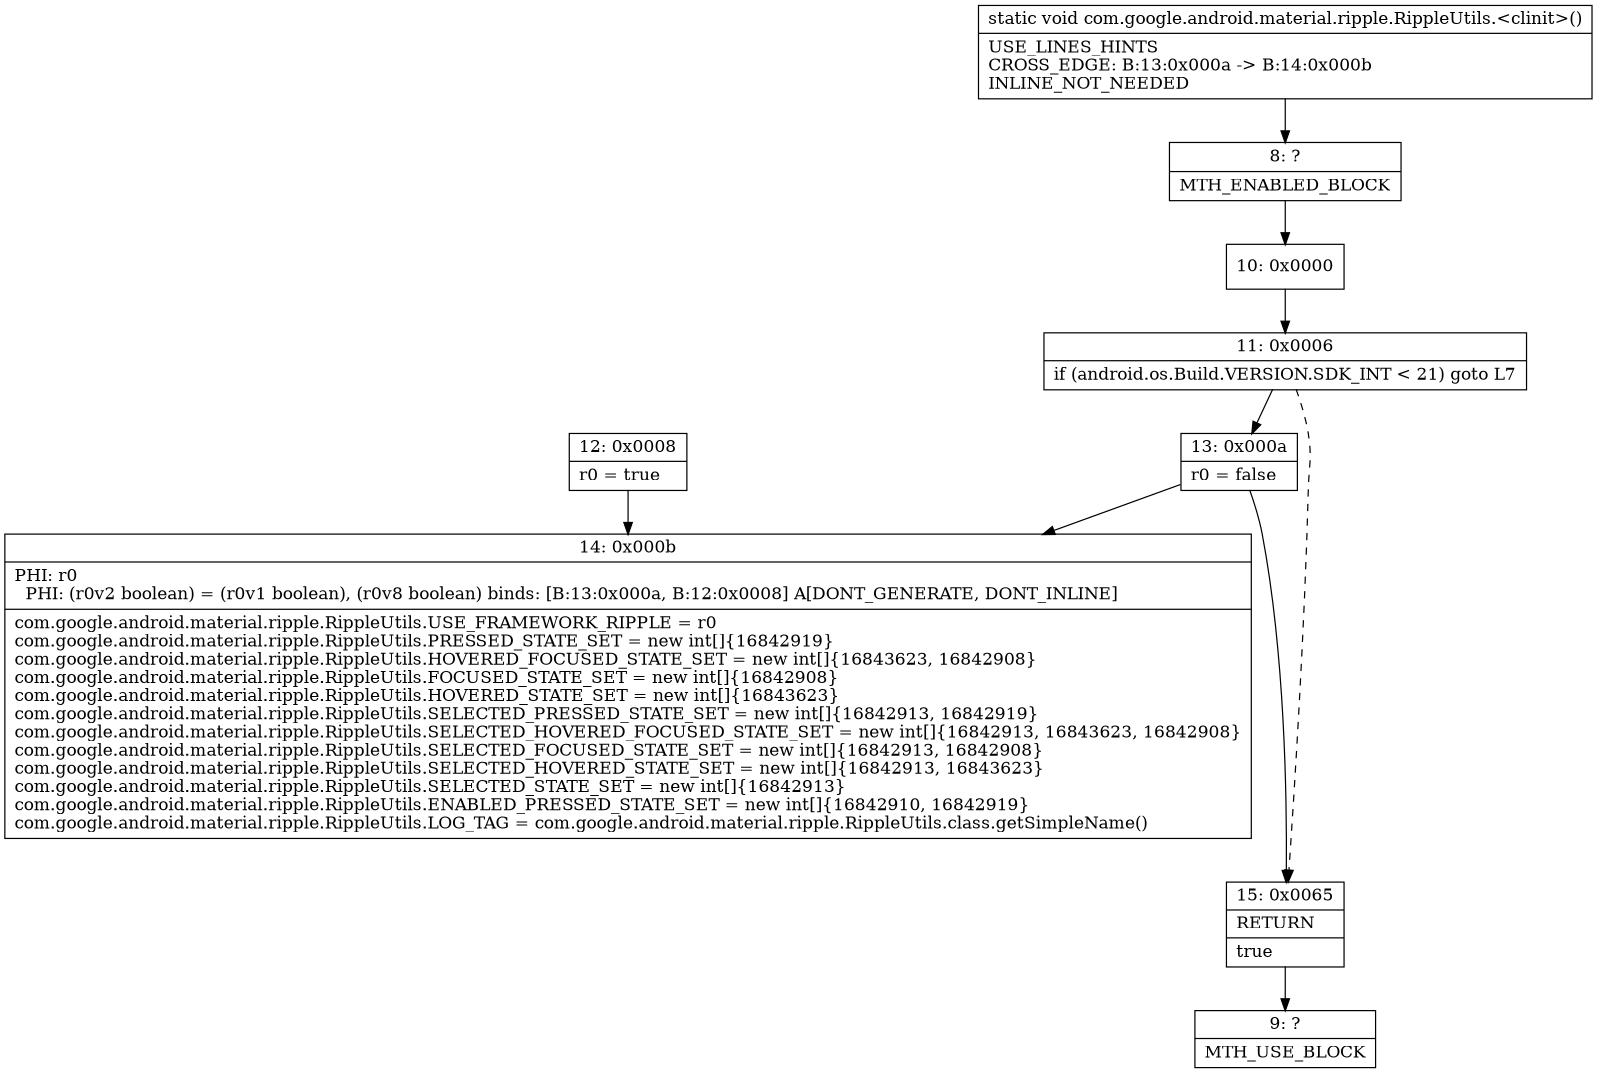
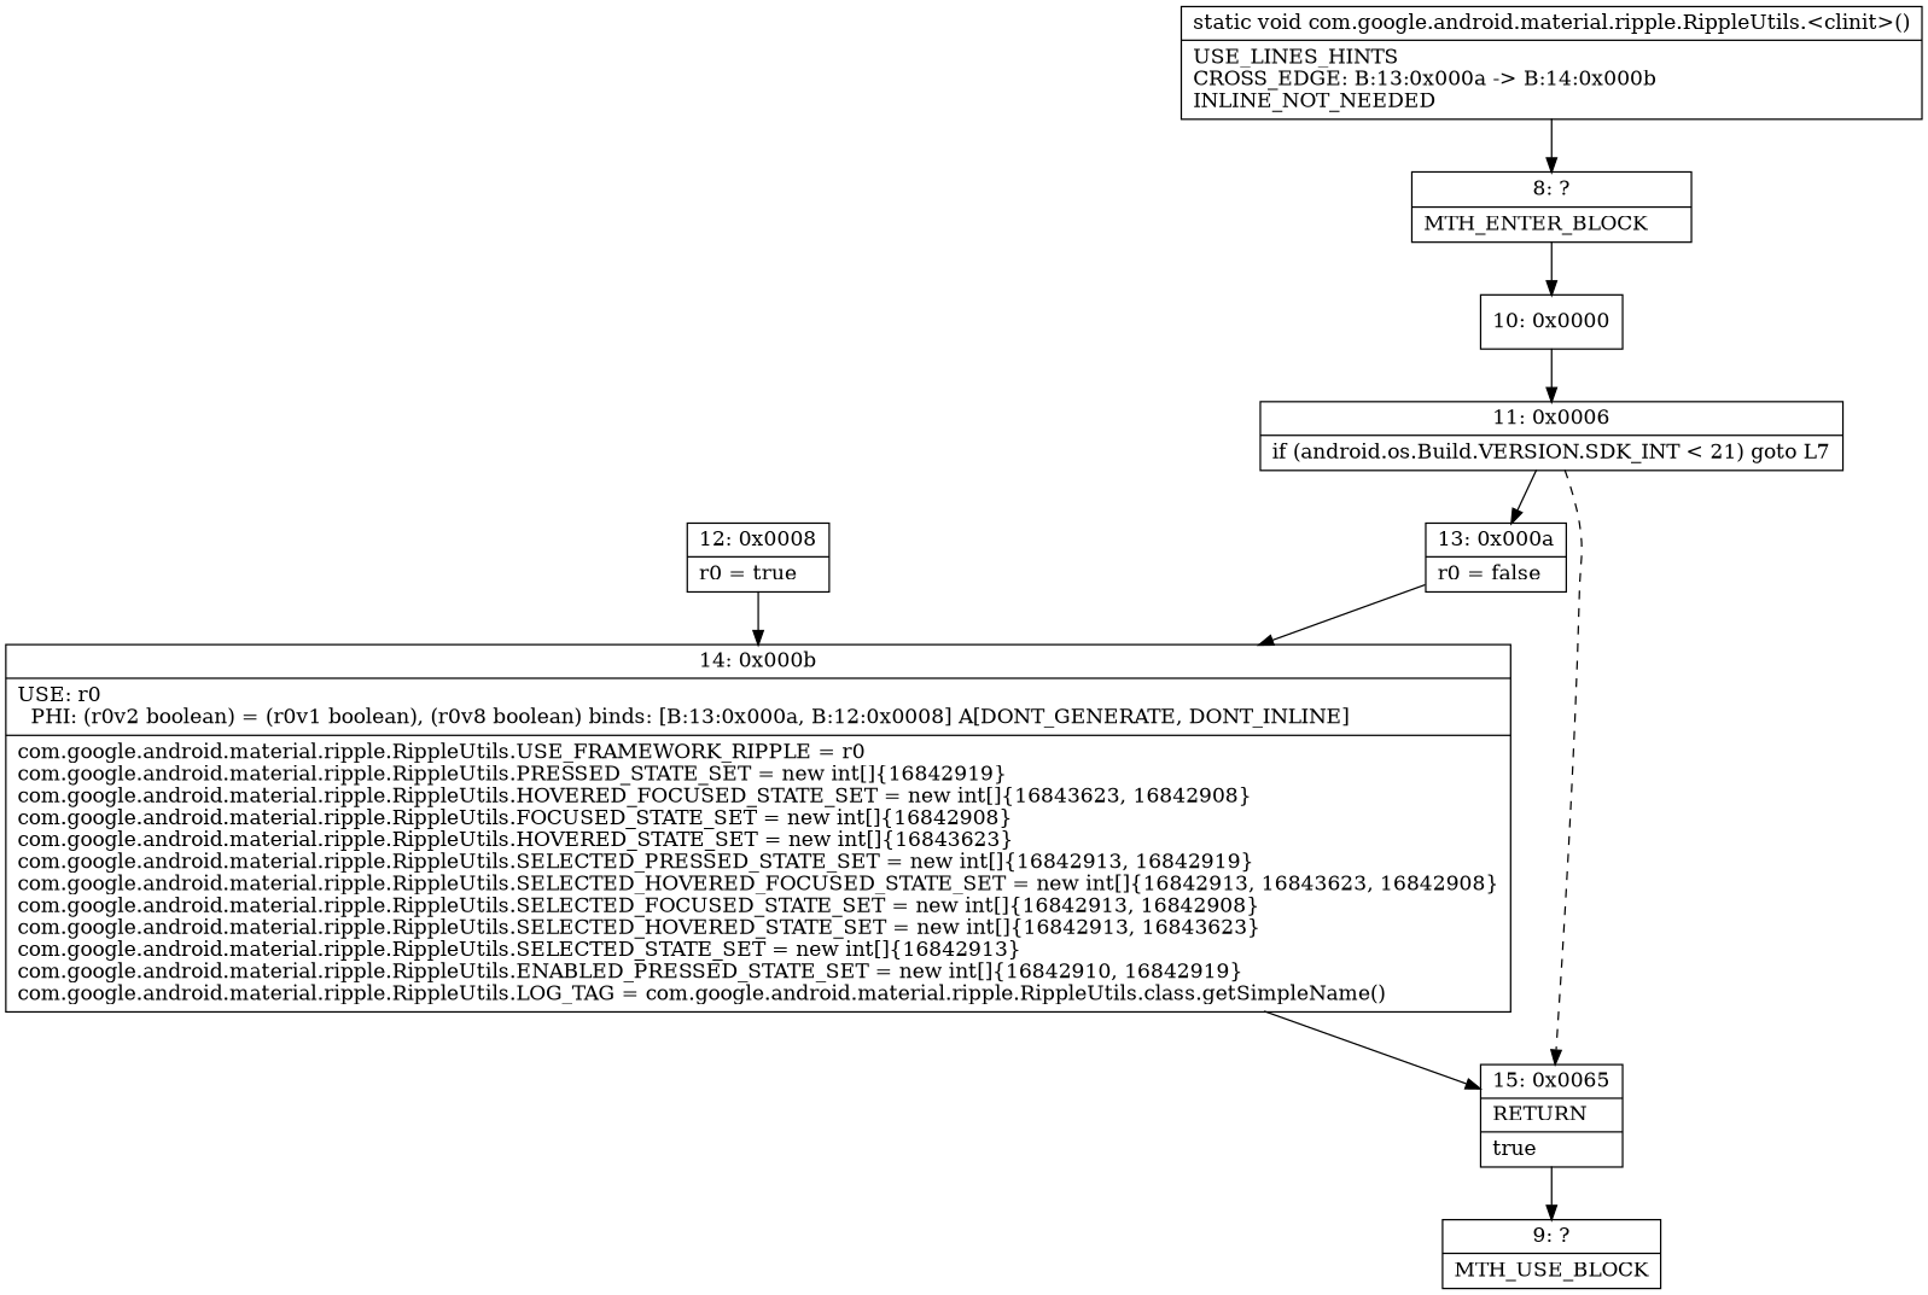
  digraph {
    node [shape=record]
-   n1 [label="{8\:\ ?|MTH_ENABLED_BLOCK\l}"]
+   n1 [label="{8\:\ ?|MTH_ENTER_BLOCK\l}"]
    n2 [label="{10\:\ 0x0000}"]
    n3 [label="{11\:\ 0x0006|if (android.os.Build.VERSION.SDK_INT \< 21) goto L7\l}"]
    n4 [label="{13\:\ 0x000a|r0 = false\l}"]
    n5 [label="{15\:\ 0x0065|RETURN\l|true\l}"]
    n6 [label="{12\:\ 0x0008|r0 = true\l}"]
-   n7 [label="{14\:\ 0x000b|PHI: r0 \l  PHI: (r0v2 boolean) = (r0v1 boolean), (r0v8 boolean) binds: [B:13:0x000a, B:12:0x0008] A[DONT_GENERATE, DONT_INLINE]\l|com.google.android.material.ripple.RippleUtils.USE_FRAMEWORK_RIPPLE = r0\lcom.google.android.material.ripple.RippleUtils.PRESSED_STATE_SET = new int[]\{16842919\}\lcom.google.android.material.ripple.RippleUtils.HOVERED_FOCUSED_STATE_SET = new int[]\{16843623, 16842908\}\lcom.google.android.material.ripple.RippleUtils.FOCUSED_STATE_SET = new int[]\{16842908\}\lcom.google.android.material.ripple.RippleUtils.HOVERED_STATE_SET = new int[]\{16843623\}\lcom.google.android.material.ripple.RippleUtils.SELECTED_PRESSED_STATE_SET = new int[]\{16842913, 16842919\}\lcom.google.android.material.ripple.RippleUtils.SELECTED_HOVERED_FOCUSED_STATE_SET = new int[]\{16842913, 16843623, 16842908\}\lcom.google.android.material.ripple.RippleUtils.SELECTED_FOCUSED_STATE_SET = new int[]\{16842913, 16842908\}\lcom.google.android.material.ripple.RippleUtils.SELECTED_HOVERED_STATE_SET = new int[]\{16842913, 16843623\}\lcom.google.android.material.ripple.RippleUtils.SELECTED_STATE_SET = new int[]\{16842913\}\lcom.google.android.material.ripple.RippleUtils.ENABLED_PRESSED_STATE_SET = new int[]\{16842910, 16842919\}\lcom.google.android.material.ripple.RippleUtils.LOG_TAG = com.google.android.material.ripple.RippleUtils.class.getSimpleName()\l}"]
+   n7 [label="{14\:\ 0x000b|USE: r0 \l  PHI: (r0v2 boolean) = (r0v1 boolean), (r0v8 boolean) binds: [B:13:0x000a, B:12:0x0008] A[DONT_GENERATE, DONT_INLINE]\l|com.google.android.material.ripple.RippleUtils.USE_FRAMEWORK_RIPPLE = r0\lcom.google.android.material.ripple.RippleUtils.PRESSED_STATE_SET = new int[]\{16842919\}\lcom.google.android.material.ripple.RippleUtils.HOVERED_FOCUSED_STATE_SET = new int[]\{16843623, 16842908\}\lcom.google.android.material.ripple.RippleUtils.FOCUSED_STATE_SET = new int[]\{16842908\}\lcom.google.android.material.ripple.RippleUtils.HOVERED_STATE_SET = new int[]\{16843623\}\lcom.google.android.material.ripple.RippleUtils.SELECTED_PRESSED_STATE_SET = new int[]\{16842913, 16842919\}\lcom.google.android.material.ripple.RippleUtils.SELECTED_HOVERED_FOCUSED_STATE_SET = new int[]\{16842913, 16843623, 16842908\}\lcom.google.android.material.ripple.RippleUtils.SELECTED_FOCUSED_STATE_SET = new int[]\{16842913, 16842908\}\lcom.google.android.material.ripple.RippleUtils.SELECTED_HOVERED_STATE_SET = new int[]\{16842913, 16843623\}\lcom.google.android.material.ripple.RippleUtils.SELECTED_STATE_SET = new int[]\{16842913\}\lcom.google.android.material.ripple.RippleUtils.ENABLED_PRESSED_STATE_SET = new int[]\{16842910, 16842919\}\lcom.google.android.material.ripple.RippleUtils.LOG_TAG = com.google.android.material.ripple.RippleUtils.class.getSimpleName()\l}"]
    n8 [label="{9\:\ ?|MTH_USE_BLOCK\l}"]
    n9 [label="{static void com.google.android.material.ripple.RippleUtils.\<clinit\>()  | USE_LINES_HINTS\lCROSS_EDGE: B:13:0x000a \-\> B:14:0x000b\lINLINE_NOT_NEEDED\l}"]
    n1 -> n2
    n2 -> n3
    n3 -> n4
    n3 -> n5 [style=dashed]
    n4 -> n7
    n5 -> n8
    n6 -> n7
-   n4 -> n5
+   n7 -> n5
    n9 -> n1
  }
